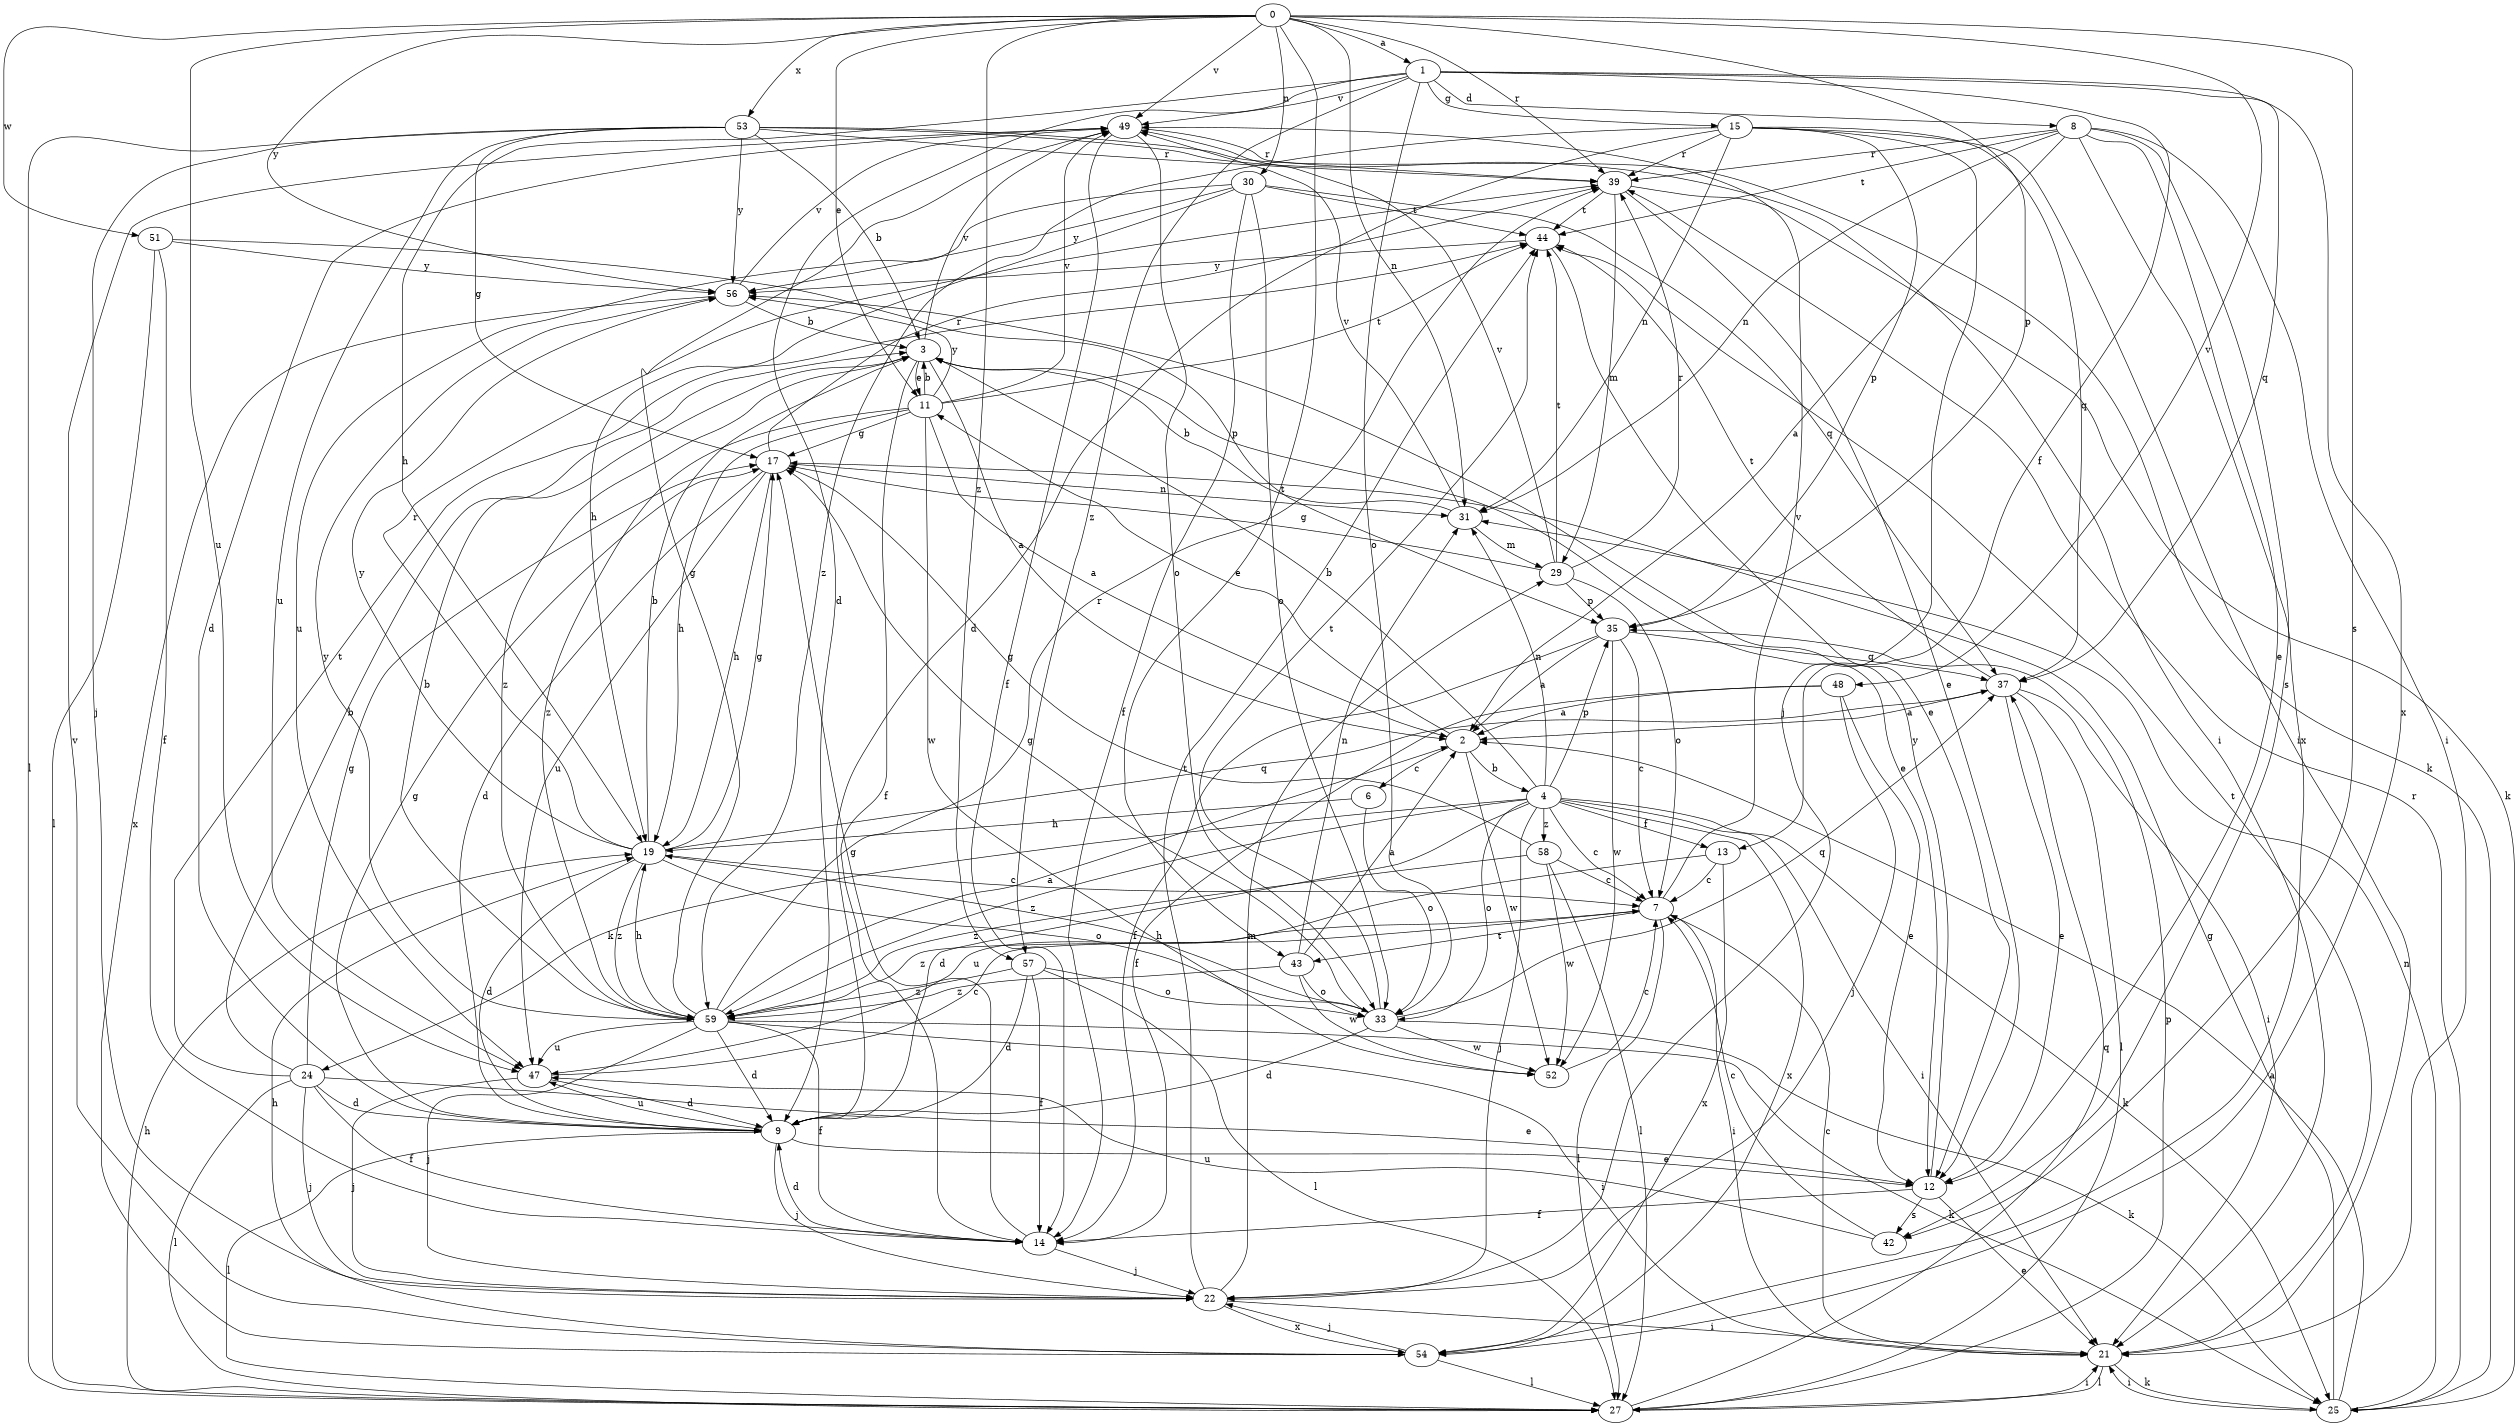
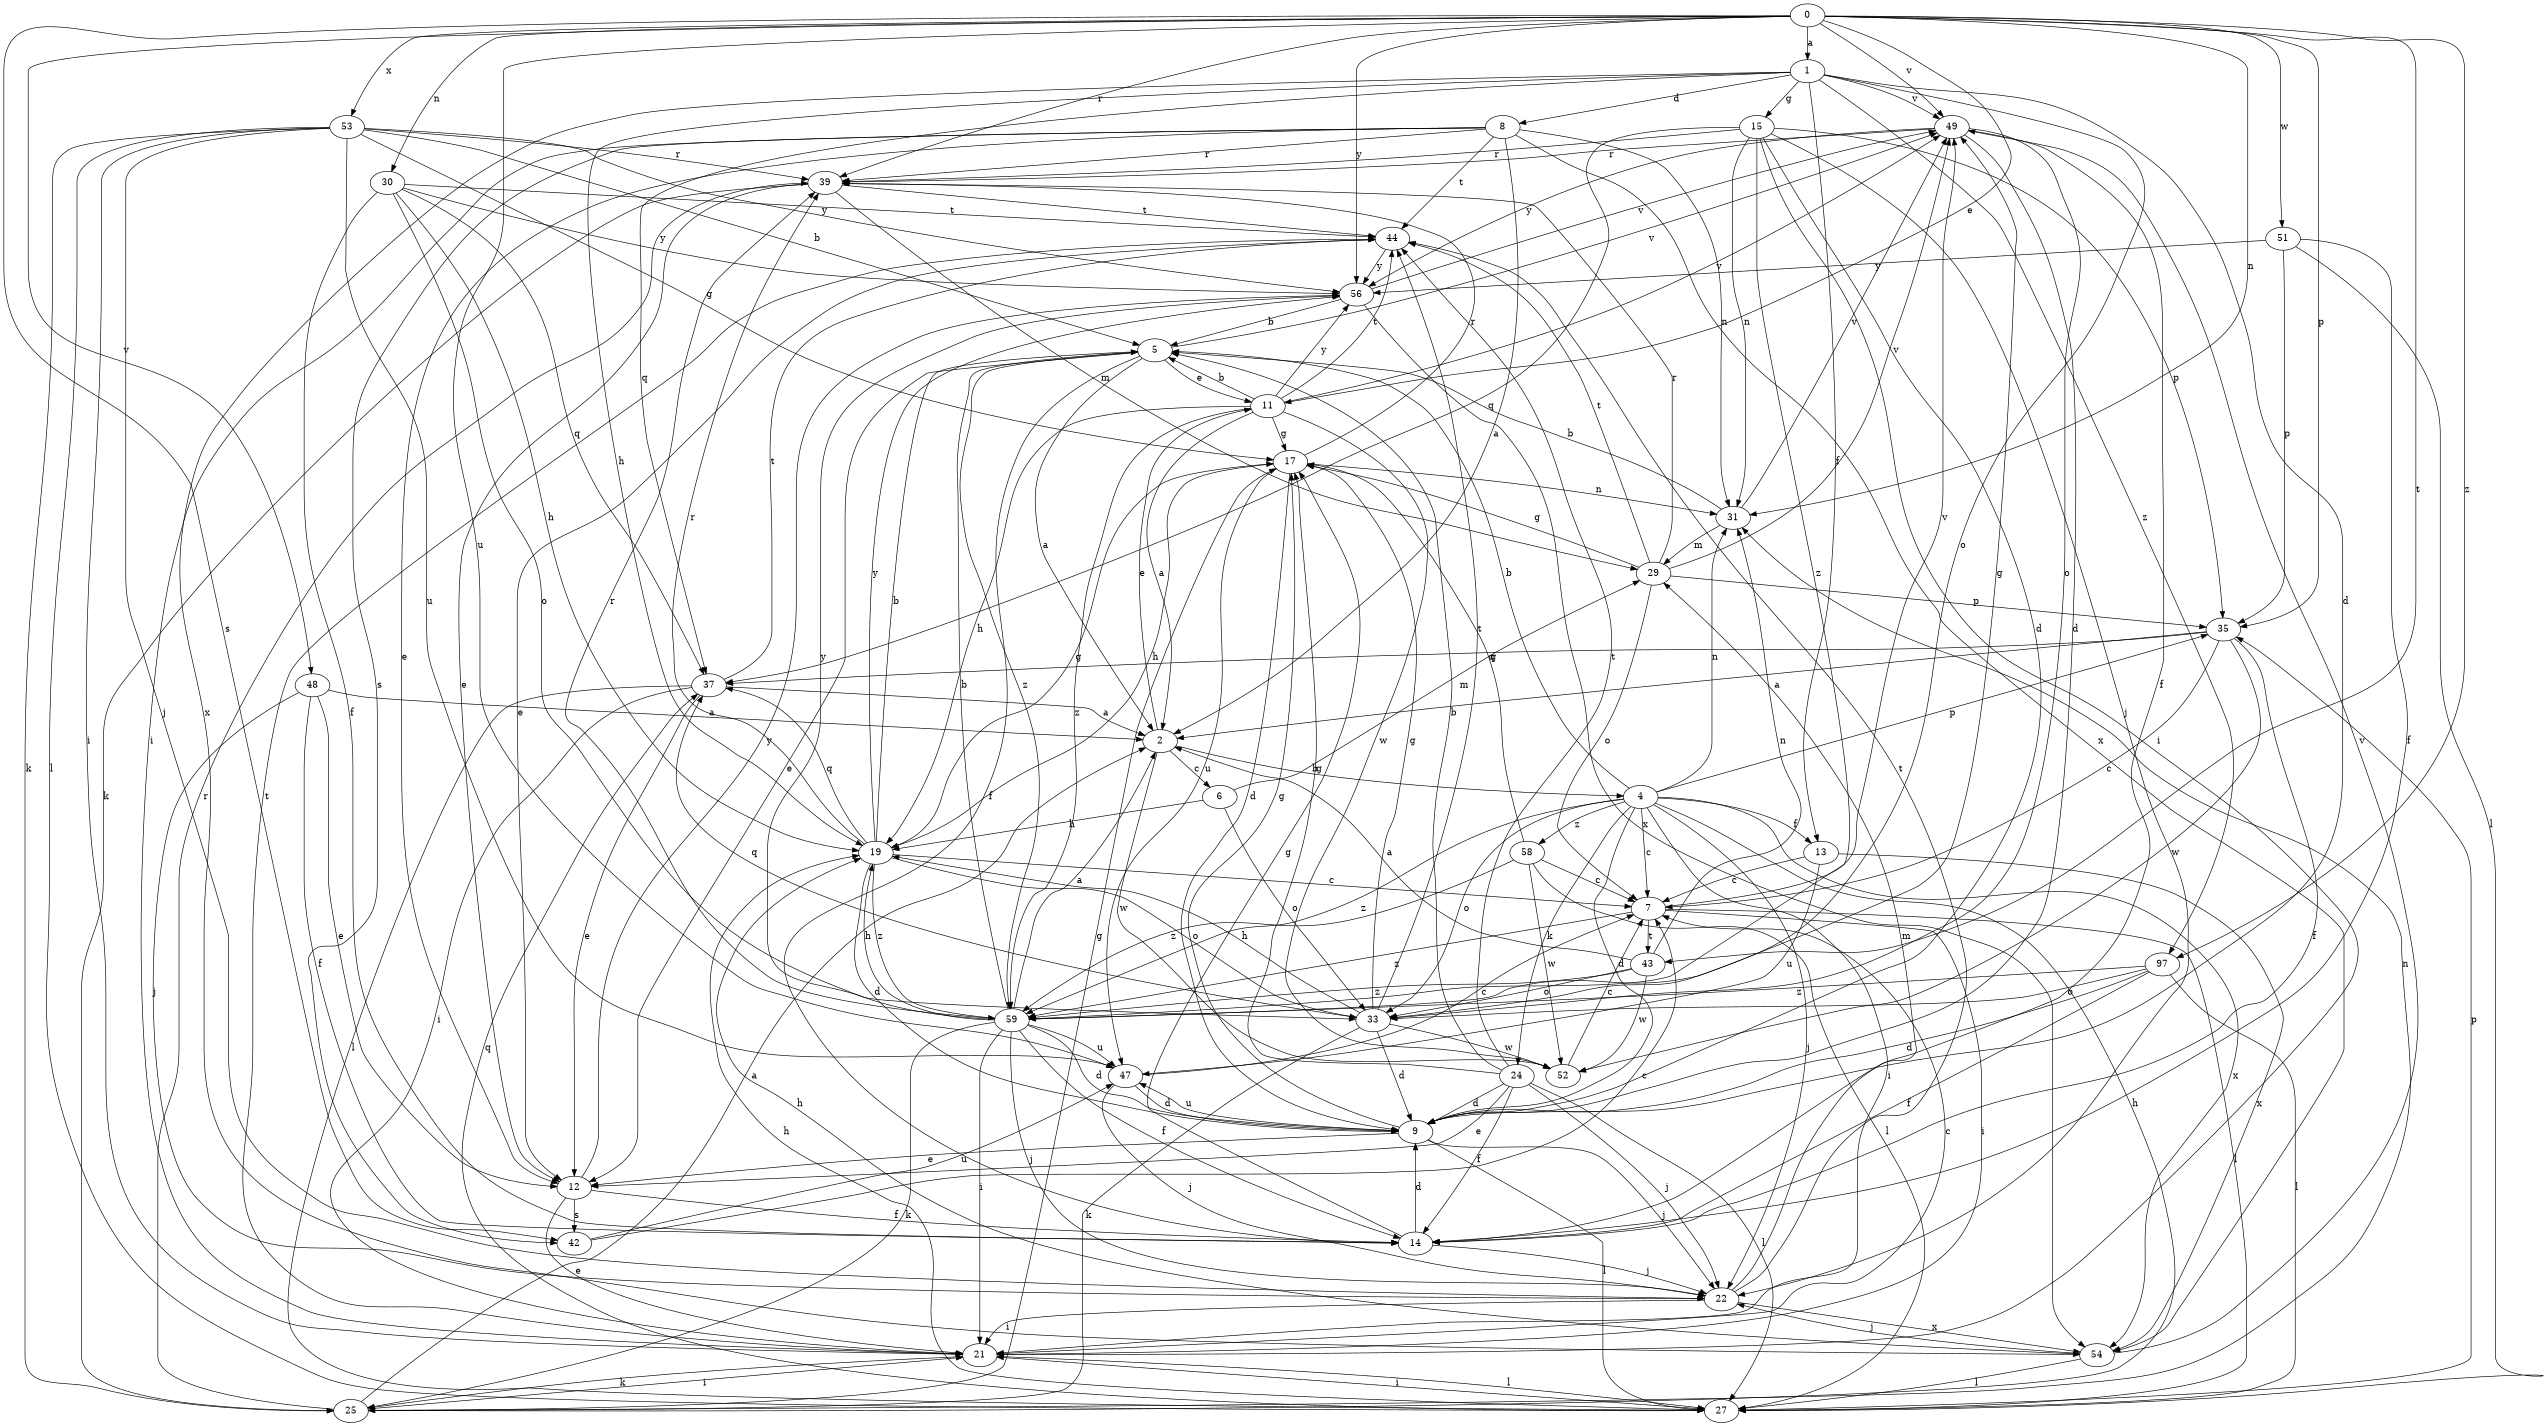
  strict digraph {
    0
    1
    11
    30
    31
    35
    39
    42
    43
    47
    48
    49
    51
    53
    56
-   57
+   57 [label=97]
    8
    9
    13
    15
    19
    33
    37
    54
    2
    52
-   5 [label=3]
+   5
    59
    44
    17
    14
    29
    7
    25
    12
    22
    27
    21
    4
    6
    24
    58
    0 -> 1 [label=a]
    0 -> 11 [label=e]
    0 -> 30 [label=n]
    0 -> 31 [label=n]
    0 -> 35 [label=p]
    0 -> 39 [label=r]
    0 -> 42 [label=s]
    0 -> 43 [label=t]
    0 -> 47 [label=u]
    0 -> 48 [label=v]
    0 -> 49 [label=v]
    0 -> 51 [label=w]
    0 -> 53 [label=x]
    0 -> 56 [label=y]
    0 -> 57 [label=z]
    1 -> 49 [label=v]
    1 -> 57 [label=z]
    1 -> 8 [label=d]
    1 -> 9 [label=d]
    1 -> 13 [label=f]
    1 -> 15 [label=g]
    1 -> 19 [label=h]
    1 -> 33 [label=o]
    1 -> 37 [label=q]
    1 -> 54 [label=x]
    11 -> 49 [label=v]
    11 -> 56 [label=y]
    11 -> 19 [label=h]
    11 -> 2 [label=a]
    11 -> 52 [label=w]
    11 -> 5 [label=b]
    11 -> 59 [label=z]
    11 -> 44 [label=t]
    11 -> 17 [label=g]
-   30 -> 47 [label=u]
    30 -> 56 [label=y]
    30 -> 19 [label=h]
    30 -> 33 [label=o]
    30 -> 37 [label=q]
    30 -> 44 [label=t]
    30 -> 14 [label=f]
    31 -> 49 [label=v]
    31 -> 5 [label=b]
    31 -> 29 [label=m]
    35 -> 37 [label=q]
    35 -> 2 [label=a]
    35 -> 52 [label=w]
    35 -> 14 [label=f]
    35 -> 7 [label=c]
    39 -> 44 [label=t]
    39 -> 29 [label=m]
    39 -> 25 [label=k]
    39 -> 12 [label=e]
    42 -> 47 [label=u]
    42 -> 7 [label=c]
    43 -> 31 [label=n]
    43 -> 33 [label=o]
    43 -> 2 [label=a]
    43 -> 52 [label=w]
    43 -> 59 [label=z]
    47 -> 9 [label=d]
    47 -> 7 [label=c]
    47 -> 22 [label=j]
    48 -> 2 [label=a]
    48 -> 14 [label=f]
    48 -> 12 [label=e]
    48 -> 22 [label=j]
    49 -> 39 [label=r]
+   49 -> 56 [label=y]
    49 -> 9 [label=d]
    49 -> 33 [label=o]
    49 -> 14 [label=f]
    51 -> 35 [label=p]
    51 -> 56 [label=y]
    51 -> 14 [label=f]
    51 -> 27 [label=l]
    53 -> 39 [label=r]
    53 -> 47 [label=u]
    53 -> 56 [label=y]
    53 -> 5 [label=b]
    53 -> 17 [label=g]
    53 -> 25 [label=k]
    53 -> 22 [label=j]
    53 -> 27 [label=l]
    53 -> 21 [label=i]
    56 -> 49 [label=v]
    56 -> 54 [label=x]
    56 -> 5 [label=b]
    57 -> 9 [label=d]
    57 -> 33 [label=o]
    57 -> 59 [label=z]
    57 -> 14 [label=f]
    57 -> 27 [label=l]
    8 -> 31 [label=n]
    8 -> 39 [label=r]
    8 -> 42 [label=s]
    8 -> 54 [label=x]
    8 -> 2 [label=a]
    8 -> 44 [label=t]
    8 -> 12 [label=e]
    8 -> 21 [label=i]
    9 -> 47 [label=u]
    9 -> 17 [label=g]
    9 -> 12 [label=e]
    9 -> 22 [label=j]
    9 -> 27 [label=l]
    13 -> 47 [label=u]
    13 -> 54 [label=x]
    13 -> 7 [label=c]
    15 -> 31 [label=n]
    15 -> 35 [label=p]
    15 -> 39 [label=r]
    15 -> 9 [label=d]
    15 -> 37 [label=q]
    15 -> 59 [label=z]
    15 -> 22 [label=j]
    15 -> 21 [label=i]
    19 -> 39 [label=r]
    19 -> 56 [label=y]
    19 -> 9 [label=d]
    19 -> 33 [label=o]
    19 -> 37 [label=q]
    19 -> 5 [label=b]
    19 -> 59 [label=z]
    19 -> 17 [label=g]
    19 -> 7 [label=c]
    33 -> 9 [label=d]
    33 -> 19 [label=h]
    33 -> 37 [label=q]
    33 -> 52 [label=w]
    33 -> 44 [label=t]
    33 -> 17 [label=g]
    33 -> 25 [label=k]
    37 -> 2 [label=a]
    37 -> 44 [label=t]
    37 -> 12 [label=e]
    37 -> 27 [label=l]
    37 -> 21 [label=i]
    54 -> 49 [label=v]
    54 -> 19 [label=h]
    54 -> 22 [label=j]
    54 -> 27 [label=l]
    2 -> 11 [label=e]
    2 -> 52 [label=w]
    2 -> 4 [label=b]
    2 -> 6 [label=c]
    52 -> 7 [label=c]
    5 -> 11 [label=e]
    5 -> 49 [label=v]
    5 -> 2 [label=a]
    5 -> 59 [label=z]
    5 -> 14 [label=f]
    5 -> 12 [label=e]
    59 -> 39 [label=r]
    59 -> 47 [label=u]
    59 -> 49 [label=g]
    59 -> 56 [label=y]
    59 -> 9 [label=d]
    59 -> 19 [label=h]
    59 -> 2 [label=a]
    59 -> 5 [label=b]
    59 -> 14 [label=f]
    59 -> 25 [label=k]
    59 -> 22 [label=j]
    59 -> 21 [label=i]
    44 -> 56 [label=y]
    44 -> 12 [label=e]
    17 -> 31 [label=n]
    17 -> 39 [label=r]
    17 -> 47 [label=u]
    17 -> 9 [label=d]
    17 -> 19 [label=h]
    14 -> 9 [label=d]
    14 -> 17 [label=g]
    14 -> 22 [label=j]
    29 -> 35 [label=p]
    29 -> 39 [label=r]
    29 -> 49 [label=v]
    29 -> 44 [label=t]
    29 -> 17 [label=g]
    29 -> 7 [label=o]
    7 -> 43 [label=t]
    7 -> 49 [label=v]
    7 -> 59 [label=z]
    7 -> 27 [label=l]
    7 -> 21 [label=i]
    25 -> 31 [label=n]
    25 -> 39 [label=r]
    25 -> 2 [label=a]
    25 -> 17 [label=g]
    25 -> 21 [label=i]
    12 -> 42 [label=s]
    12 -> 56 [label=y]
    12 -> 14 [label=f]
    12 -> 21 [label=e]
    22 -> 54 [label=x]
    22 -> 44 [label=t]
    22 -> 29 [label=m]
    22 -> 21 [label=i]
    27 -> 35 [label=p]
    27 -> 19 [label=h]
    27 -> 37 [label=q]
    27 -> 21 [label=i]
    21 -> 44 [label=t]
    21 -> 7 [label=c]
    21 -> 25 [label=k]
    21 -> 27 [label=l]
    4 -> 31 [label=n]
    4 -> 35 [label=p]
    4 -> 9 [label=d]
    4 -> 13 [label=f]
    4 -> 33 [label=o]
    4 -> 54 [label=x]
    4 -> 5 [label=b]
    4 -> 59 [label=z]
    4 -> 7 [label=c]
-   4 -> 25 [label=k]
+   4 -> 25 [label=h]
    4 -> 22 [label=j]
    4 -> 21 [label=i]
    4 -> 24 [label=k]
    4 -> 58 [label=z]
    6 -> 19 [label=h]
    6 -> 33 [label=o]
+   6 -> 29 [label=m]
    24 -> 9 [label=d]
    24 -> 5 [label=b]
    24 -> 44 [label=t]
    24 -> 17 [label=g]
    24 -> 14 [label=f]
    24 -> 12 [label=e]
    24 -> 22 [label=j]
    24 -> 27 [label=l]
    58 -> 52 [label=w]
    58 -> 59 [label=z]
    58 -> 17 [label=g]
    58 -> 7 [label=c]
    58 -> 27 [label=l]
  }
